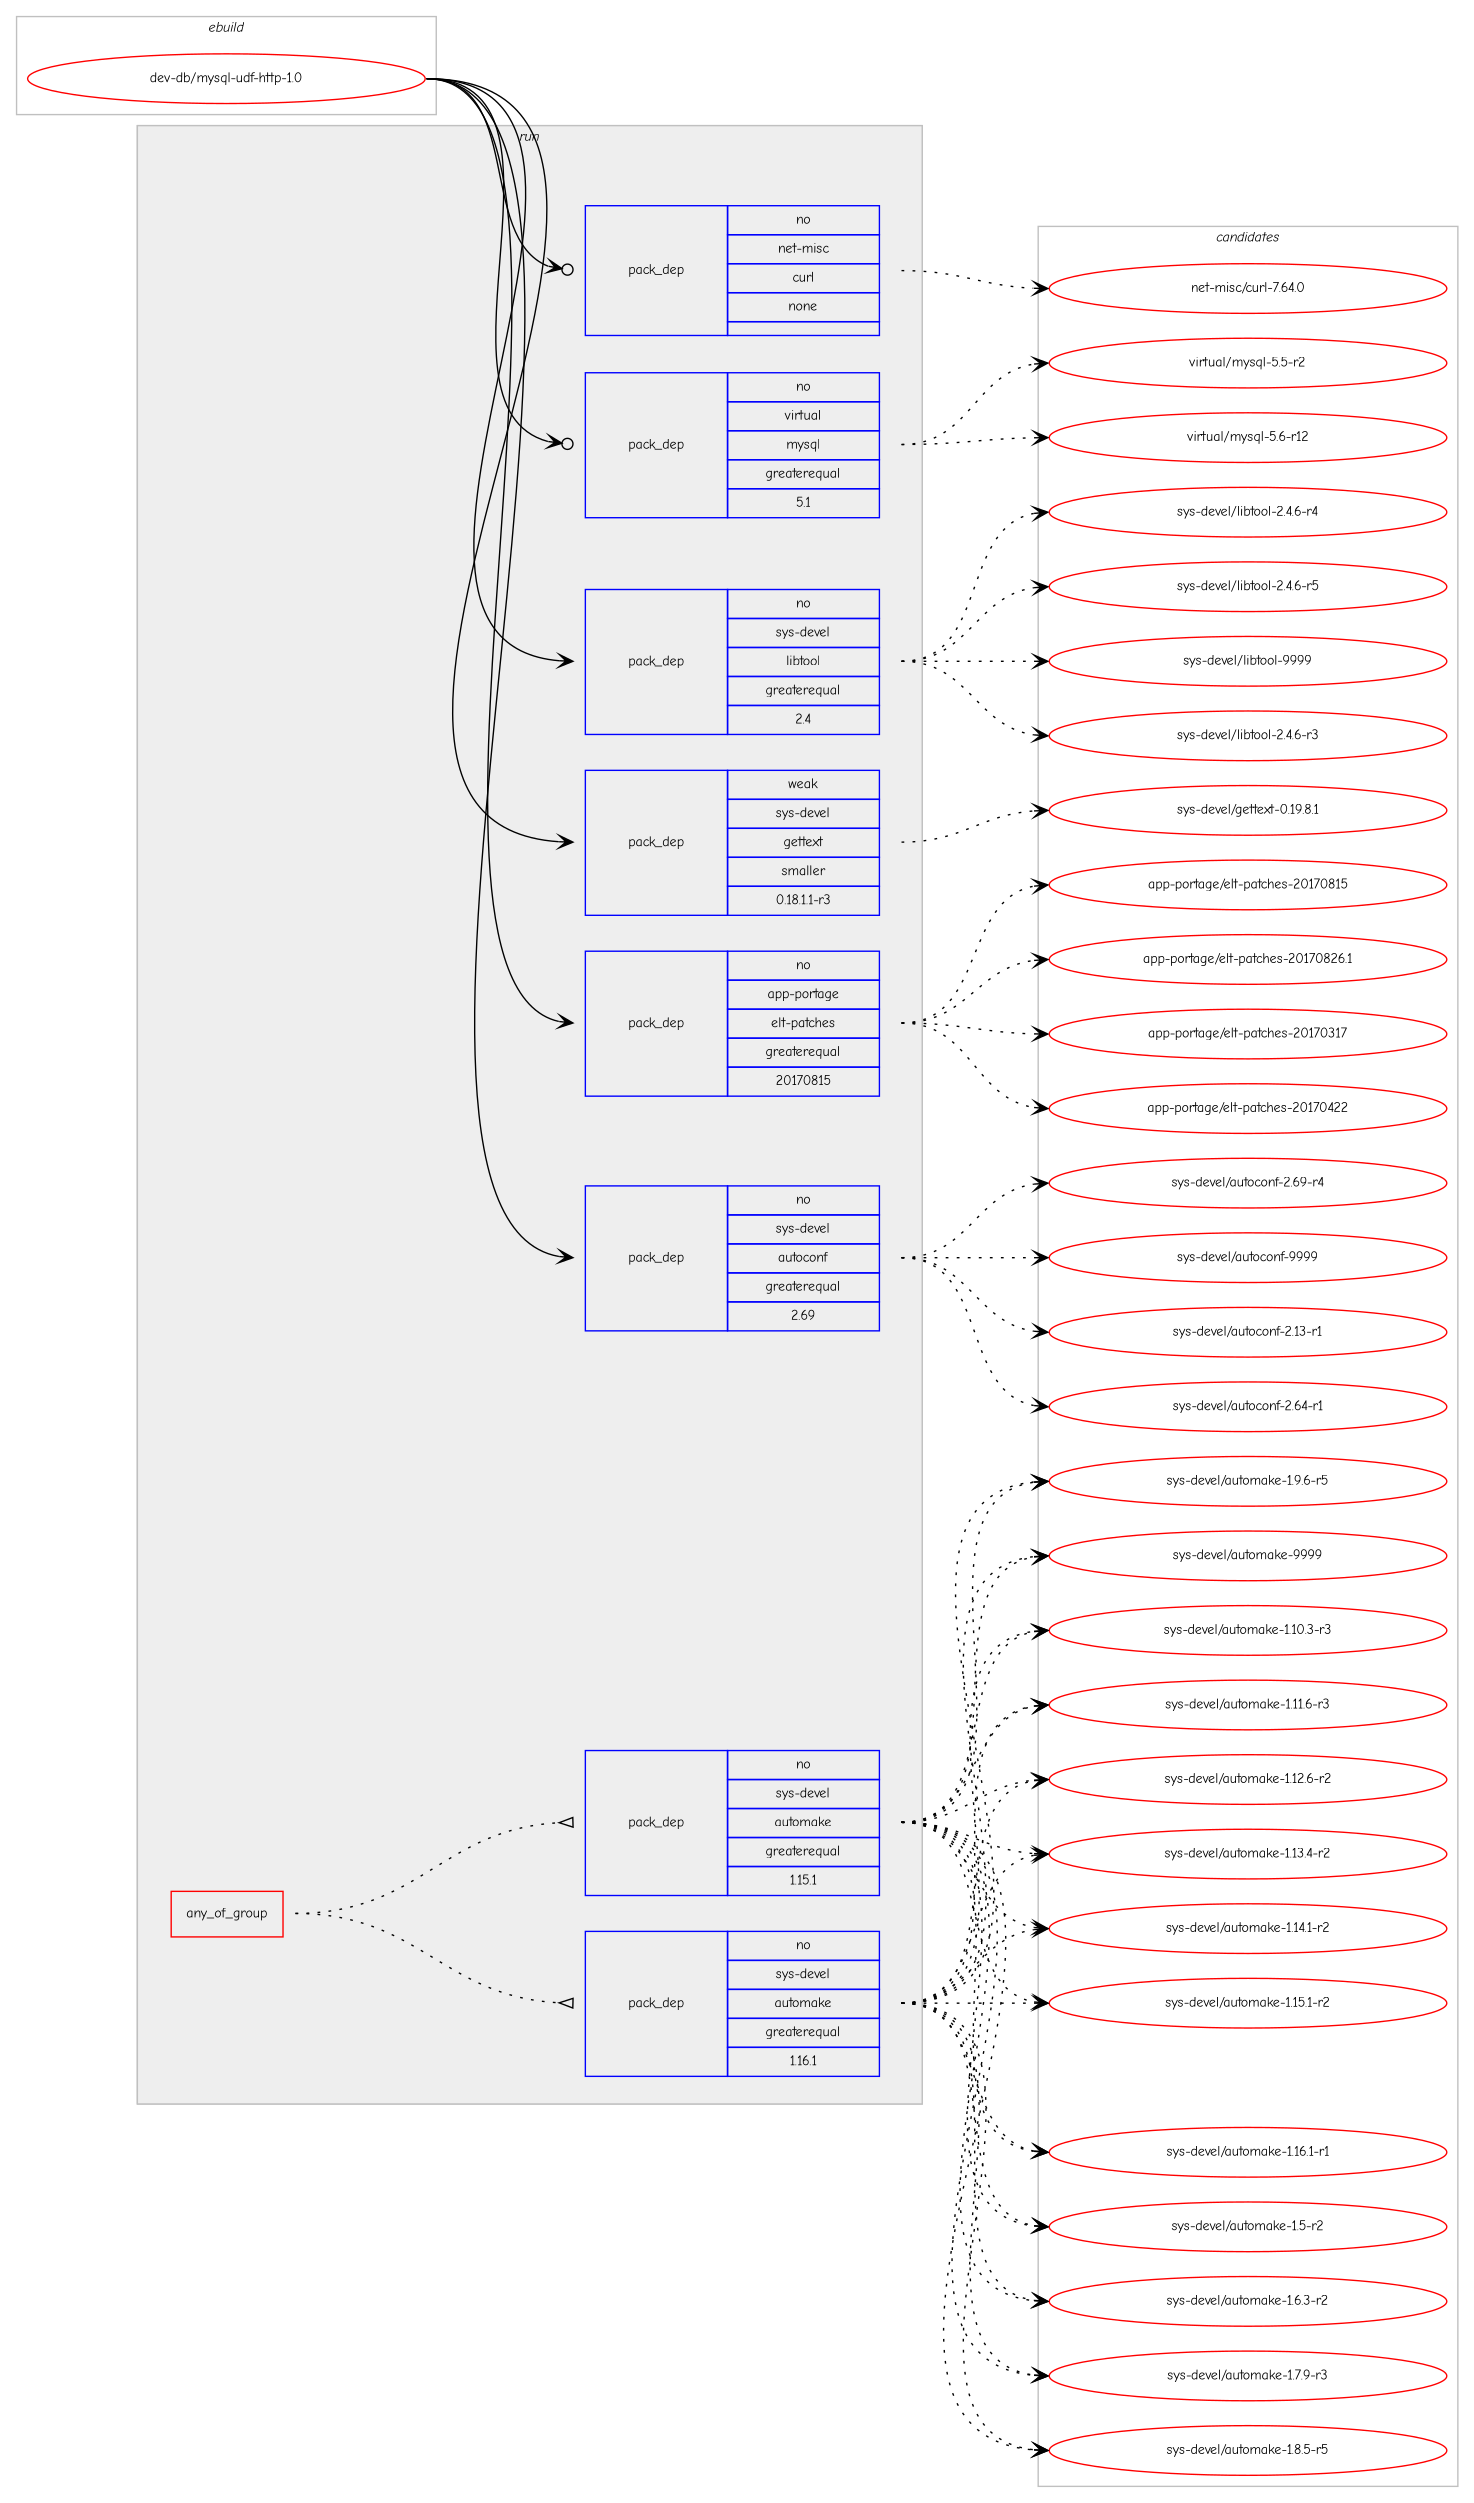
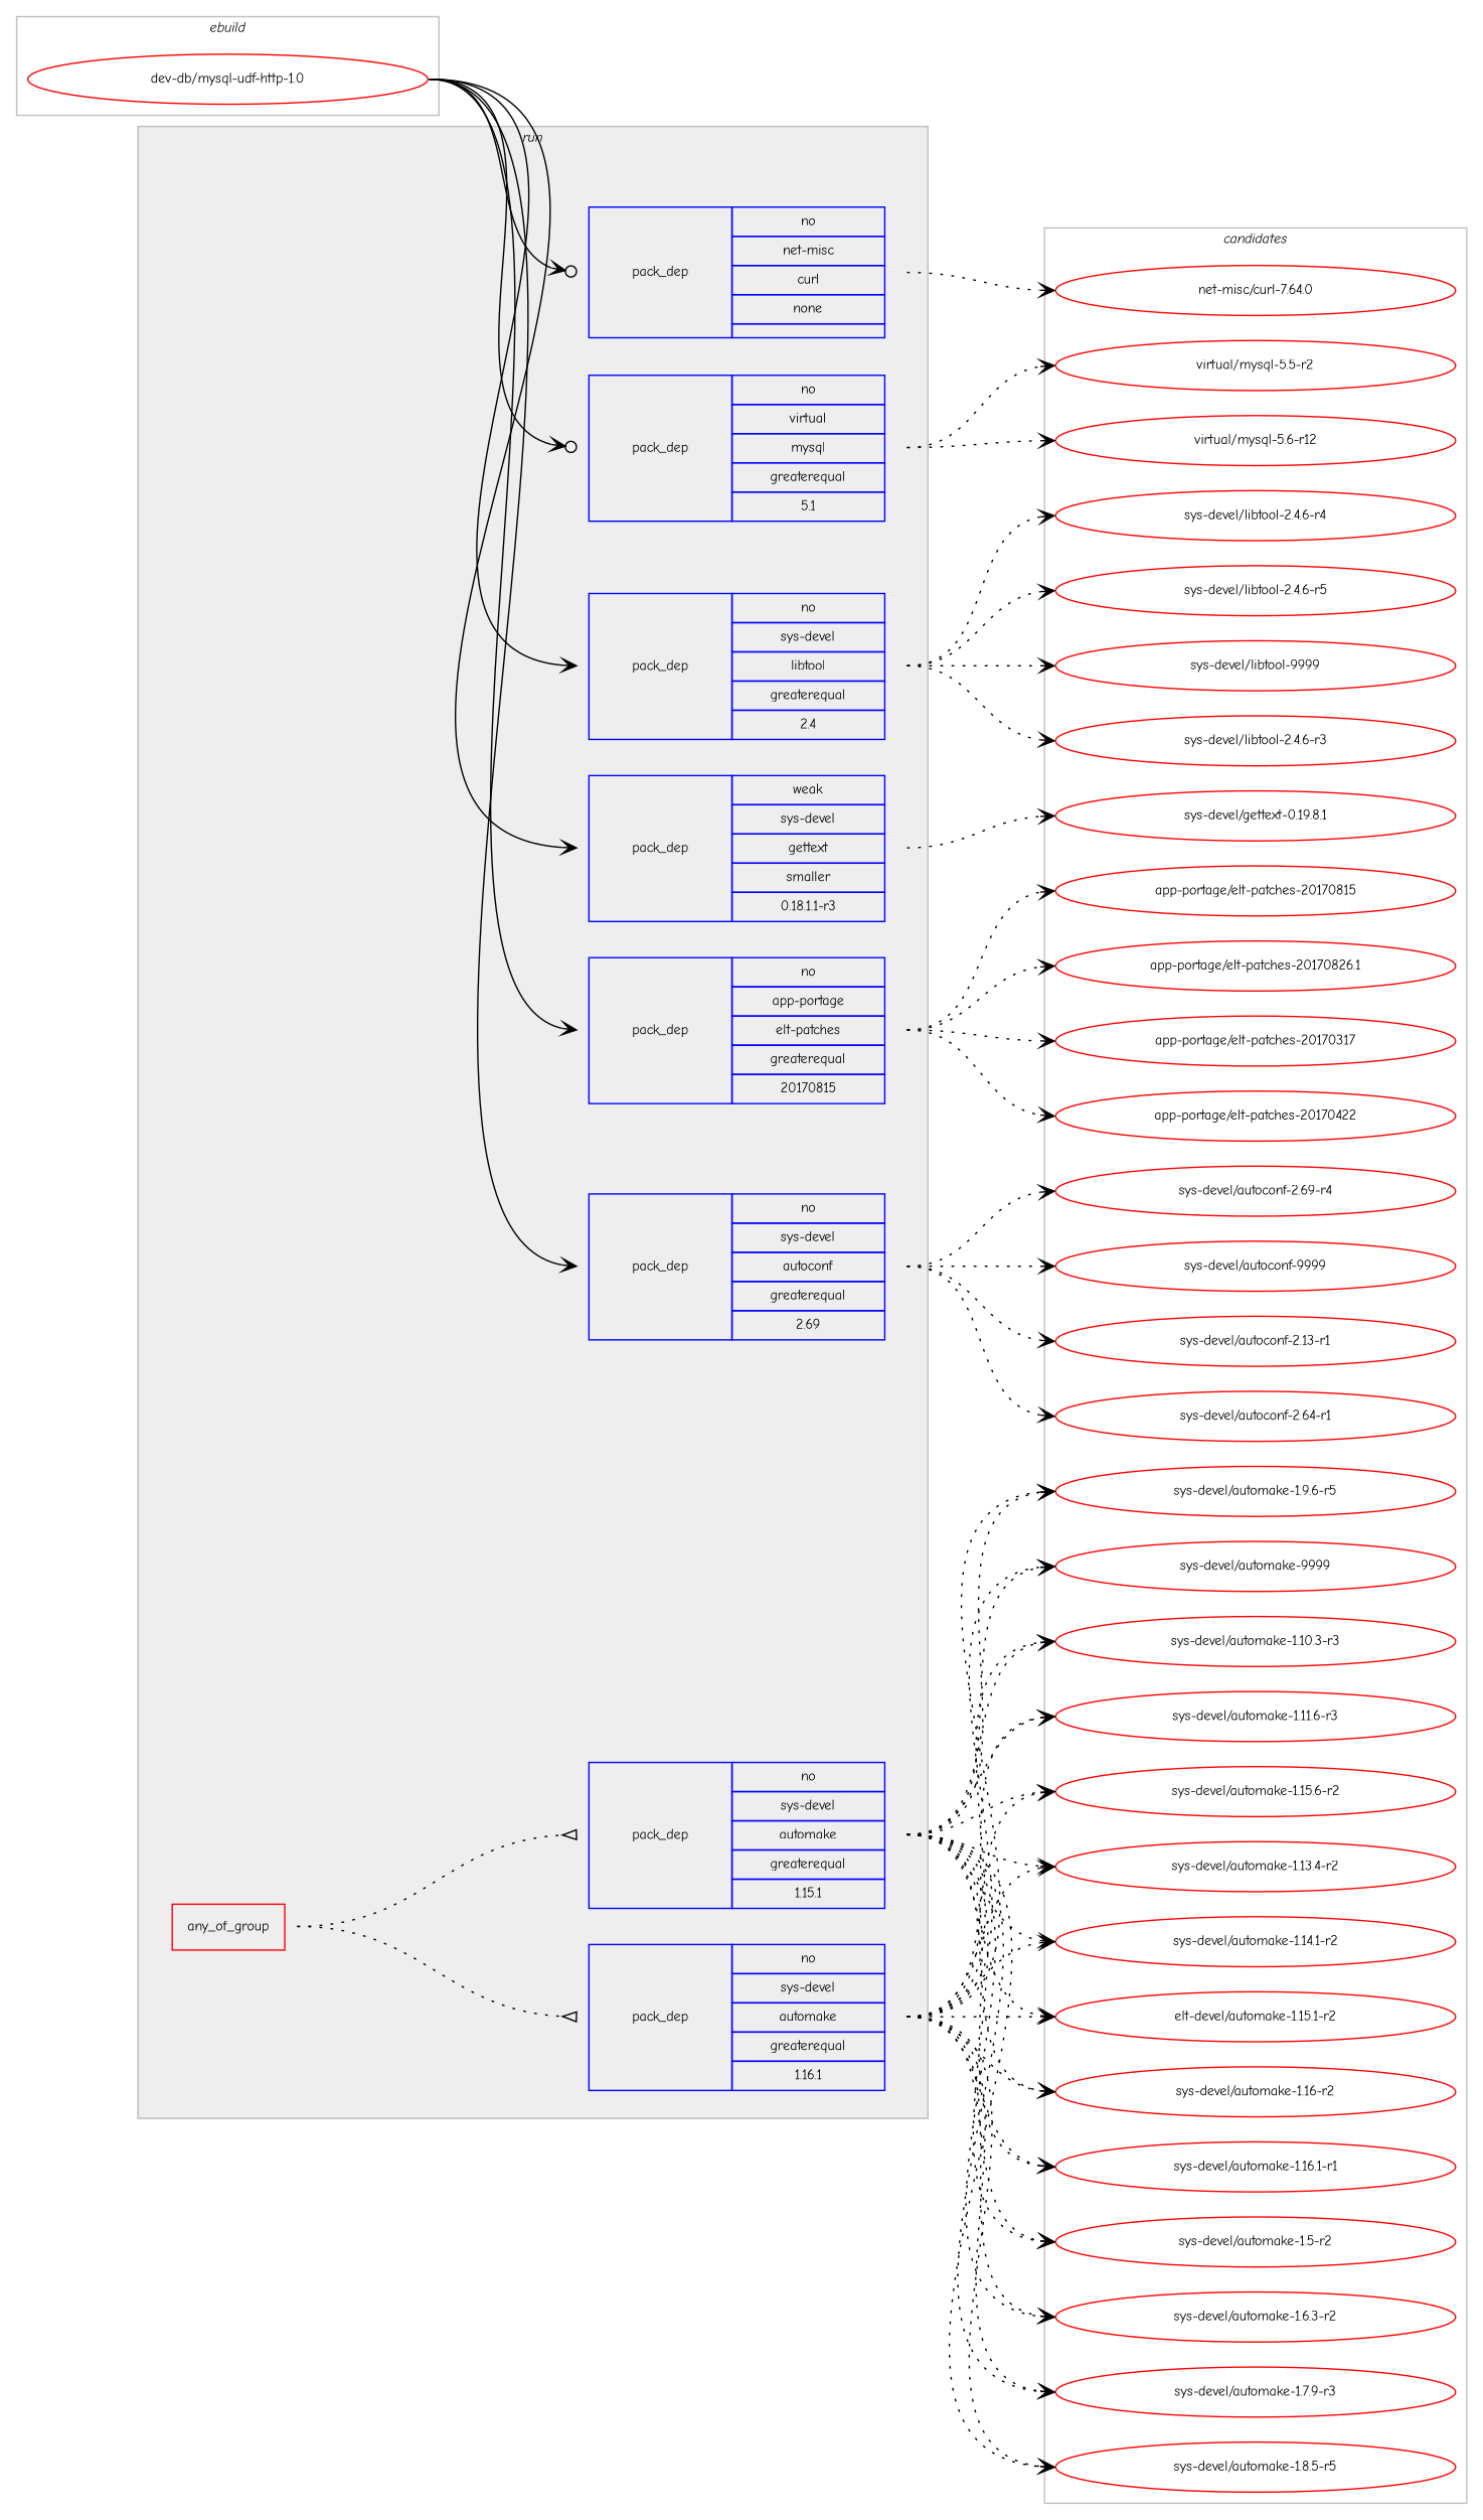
  digraph {
    compound=true
    concentrate=true
    fontname="Comic Neue"
    fontsize=10
    newrank=true
    rankdir=LR
    ranksep=1.5
    node [color=red fontname="Comic Neue" fontsize=10]
    edge [arrowhead=vee fontname="Comic Neue" headport=w style=dotted tailport=e weight=100]
    n1 [label="dev-db/mysql-udf-http-1.0" width=4]
    n2 [color=blue label=<<TABLE BORDER="0" CELLBORDER="1" CELLSPACING="0" CELLPADDING="4" WIDTH="220"><TR><TD ROWSPAN="6" CELLPADDING="30">pack_dep</TD></TR><TR><TD WIDTH="110">no</TD></TR><TR><TD>sys-devel</TD></TR><TR><TD>automake</TD></TR><TR><TD>greaterequal</TD></TR><TR><TD>1.16.1</TD></TR></TABLE>> shape=none]
    n3 [color=blue label=<<TABLE BORDER="0" CELLBORDER="1" CELLSPACING="0" CELLPADDING="4" WIDTH="220"><TR><TD ROWSPAN="6" CELLPADDING="30">pack_dep</TD></TR><TR><TD WIDTH="110">no</TD></TR><TR><TD>sys-devel</TD></TR><TR><TD>automake</TD></TR><TR><TD>greaterequal</TD></TR><TR><TD>1.15.1</TD></TR></TABLE>> shape=none]
    n4 [label=<<TABLE BORDER="0" CELLBORDER="1" CELLSPACING="0" CELLPADDING="4"><TR><TD CELLPADDING="10">any_of_group</TD></TR></TABLE>> shape=none]
    n5 [color=blue label=<<TABLE BORDER="0" CELLBORDER="1" CELLSPACING="0" CELLPADDING="4" WIDTH="220"><TR><TD ROWSPAN="6" CELLPADDING="30">pack_dep</TD></TR><TR><TD WIDTH="110">no</TD></TR><TR><TD>app-portage</TD></TR><TR><TD>elt-patches</TD></TR><TR><TD>greaterequal</TD></TR><TR><TD>20170815</TD></TR></TABLE>> shape=none]
    n6 [color=blue label=<<TABLE BORDER="0" CELLBORDER="1" CELLSPACING="0" CELLPADDING="4" WIDTH="220"><TR><TD ROWSPAN="6" CELLPADDING="30">pack_dep</TD></TR><TR><TD WIDTH="110">no</TD></TR><TR><TD>sys-devel</TD></TR><TR><TD>autoconf</TD></TR><TR><TD>greaterequal</TD></TR><TR><TD>2.69</TD></TR></TABLE>> shape=none]
    n7 [color=blue label=<<TABLE BORDER="0" CELLBORDER="1" CELLSPACING="0" CELLPADDING="4" WIDTH="220"><TR><TD ROWSPAN="6" CELLPADDING="30">pack_dep</TD></TR><TR><TD WIDTH="110">no</TD></TR><TR><TD>sys-devel</TD></TR><TR><TD>libtool</TD></TR><TR><TD>greaterequal</TD></TR><TR><TD>2.4</TD></TR></TABLE>> shape=none]
    n8 [color=blue label=<<TABLE BORDER="0" CELLBORDER="1" CELLSPACING="0" CELLPADDING="4" WIDTH="220"><TR><TD ROWSPAN="6" CELLPADDING="30">pack_dep</TD></TR><TR><TD WIDTH="110">weak</TD></TR><TR><TD>sys-devel</TD></TR><TR><TD>gettext</TD></TR><TR><TD>smaller</TD></TR><TR><TD>0.18.1.1-r3</TD></TR></TABLE>> shape=none]
    n9 [color=blue label=<<TABLE BORDER="0" CELLBORDER="1" CELLSPACING="0" CELLPADDING="4" WIDTH="220"><TR><TD ROWSPAN="6" CELLPADDING="30">pack_dep</TD></TR><TR><TD WIDTH="110">no</TD></TR><TR><TD>net-misc</TD></TR><TR><TD>curl</TD></TR><TR><TD>none</TD></TR><TR><TD></TD></TR></TABLE>> shape=none]
    n10 [color=blue label=<<TABLE BORDER="0" CELLBORDER="1" CELLSPACING="0" CELLPADDING="4" WIDTH="220"><TR><TD ROWSPAN="6" CELLPADDING="30">pack_dep</TD></TR><TR><TD WIDTH="110">no</TD></TR><TR><TD>virtual</TD></TR><TR><TD>mysql</TD></TR><TR><TD>greaterequal</TD></TR><TR><TD>5.1</TD></TR></TABLE>> shape=none]
    n11 [label="sys-devel/automake-1.10.3-r3" width=4]
    n12 [label="sys-devel/automake-1.11.6-r3" width=4]
-   n13 [label="sys-devel/automake-1.12.6-r2" width=4]
+   n13 [label="sys-devel/automake-1.15.6-r2" width=4]
    n14 [label="sys-devel/automake-1.13.4-r2" width=4]
    n15 [label="sys-devel/automake-1.14.1-r2" width=4]
-   n16 [label="sys-devel/automake-1.15.1-r2" width=4]
+   n16 [label="elt-devel/automake-1.15.1-r2" width=4]
+   n17 [label="sys-devel/automake-1.16-r2" width=4]
    n18 [label="sys-devel/automake-1.16.1-r1" width=4]
    n19 [label="sys-devel/automake-1.5-r2" width=4]
    n20 [label="sys-devel/automake-1.6.3-r2" width=4]
    n21 [label="sys-devel/automake-1.7.9-r3" width=4]
    n22 [label="sys-devel/automake-1.8.5-r5" width=4]
    n23 [label="sys-devel/automake-1.9.6-r5" width=4]
    n24 [label="sys-devel/automake-9999" width=4]
    n25 [label="app-portage/elt-patches-20170317" width=4]
    n26 [label="app-portage/elt-patches-20170422" width=4]
    n27 [label="app-portage/elt-patches-20170815" width=4]
    n28 [label="app-portage/elt-patches-20170826.1" width=4]
    n29 [label="sys-devel/autoconf-2.13-r1" width=4]
    n30 [label="sys-devel/autoconf-2.64-r1" width=4]
    n31 [label="sys-devel/autoconf-2.69-r4" width=4]
    n32 [label="sys-devel/autoconf-9999" width=4]
    n33 [label="sys-devel/libtool-2.4.6-r3" width=4]
    n34 [label="sys-devel/libtool-2.4.6-r4" width=4]
    n35 [label="sys-devel/libtool-2.4.6-r5" width=4]
    n36 [label="sys-devel/libtool-9999" width=4]
    n37 [label="sys-devel/gettext-0.19.8.1" width=4]
    n38 [label="net-misc/curl-7.64.0" width=4]
    n39 [label="virtual/mysql-5.5-r2" width=4]
    n40 [label="virtual/mysql-5.6-r12" width=4]
    subgraph cluster_1 {
      color=gray
      label=<<i>ebuild</i>>
      rank=same
      n1
    }
    subgraph cluster_2 {
      color=gray
      label=<<i>dependencies</i>>
      subgraph cluster_3 {
        color=gray
        fillcolor="#eeeeee"
        label=<<i>compile</i>>
        style=filled
        subgraph sub_4 {
          color=gray
          fillcolor="#eeeeee"
          label=<<i>compile</i>>
          style=filled
          n4
          subgraph sub_5 {
            color=gray
            fillcolor="#eeeeee"
            label=<<i>compile</i>>
            style=filled
            n2
          }
          subgraph sub_6 {
            color=gray
            fillcolor="#eeeeee"
            label=<<i>compile</i>>
            style=filled
            n3
          }
        }
        subgraph sub_7 {
          color=gray
          fillcolor="#eeeeee"
          label=<<i>compile</i>>
          style=filled
          n5
        }
        subgraph sub_8 {
          color=gray
          fillcolor="#eeeeee"
          label=<<i>compile</i>>
          style=filled
          n6
        }
        subgraph sub_9 {
          color=gray
          fillcolor="#eeeeee"
          label=<<i>compile</i>>
          style=filled
          n7
        }
        subgraph sub_10 {
          color=gray
          fillcolor="#eeeeee"
          label=<<i>compile</i>>
          style=filled
          n8
        }
      }
      subgraph cluster_11 {
        color=gray
        fillcolor="#eeeeee"
        label=<<i>compile and run</i>>
        style=filled
        subgraph sub_12 {
          color=gray
          fillcolor="#eeeeee"
          label=<<i>compile and run</i>>
          style=filled
          n9
        }
        subgraph sub_13 {
          color=gray
          fillcolor="#eeeeee"
          label=<<i>compile and run</i>>
          style=filled
          n10
        }
      }
      subgraph cluster_14 {
        color=gray
        fillcolor="#eeeeee"
        label=<<i>run</i>>
        style=filled
      }
    }
    subgraph cluster_15 {
      color=gray
      label=<<i>candidates</i>>
      rank=same
      subgraph sub_16 {
        color=black
        label=<<i>candidates</i>>
        nodesep=1
        rank=same
        n11
        n12
        n13
        n14
        n15
        n16
+       n17
        n18
        n19
        n20
        n21
        n22
        n23
        n24
      }
      subgraph sub_17 {
        color=black
        label=<<i>candidates</i>>
        nodesep=1
        rank=same
        n11
        n12
        n13
        n14
        n15
        n16
+       n17
        n18
        n19
        n20
        n21
        n22
        n23
        n24
      }
      subgraph sub_18 {
        color=black
        label=<<i>candidates</i>>
        nodesep=1
        rank=same
        n25
        n26
        n27
        n28
      }
      subgraph sub_19 {
        color=black
        label=<<i>candidates</i>>
        nodesep=1
        rank=same
        n29
        n30
        n31
        n32
      }
      subgraph sub_20 {
        color=black
        label=<<i>candidates</i>>
        nodesep=1
        rank=same
        n33
        n34
        n35
        n36
      }
      subgraph sub_21 {
        color=black
        label=<<i>candidates</i>>
        nodesep=1
        rank=same
        n37
      }
      subgraph sub_22 {
        color=black
        label=<<i>candidates</i>>
        nodesep=1
        rank=same
        n38
      }
      subgraph sub_23 {
        color=black
        label=<<i>candidates</i>>
        nodesep=1
        rank=same
        n39
        n40
      }
    }
    n1 -> n5 [style=solid weight=20]
    n1 -> n6 [style=solid weight=20]
    n1 -> n7 [style=solid weight=20]
    n1 -> n8 [style=solid weight=20]
    n1 -> n9 [arrowhead=odotvee style=solid weight=20]
    n1 -> n10 [arrowhead=odotvee style=solid weight=20]
    n2 -> n11
    n2 -> n12
    n2 -> n13
    n2 -> n14
    n2 -> n15
    n2 -> n16
+   n2 -> n17
    n2 -> n18
    n2 -> n19
    n2 -> n20
    n2 -> n21
    n2 -> n22
    n2 -> n23
    n2 -> n24
    n3 -> n11
    n3 -> n12
    n3 -> n13
    n3 -> n14
    n3 -> n15
    n3 -> n16
+   n3 -> n17
    n3 -> n18
    n3 -> n19
    n3 -> n20
    n3 -> n21
    n3 -> n22
    n3 -> n23
    n3 -> n24
    n4 -> n2 [arrowhead=oinv weight=20]
    n4 -> n3 [arrowhead=oinv weight=20]
    n5 -> n25
    n5 -> n26
    n5 -> n27
    n5 -> n28
    n6 -> n29
    n6 -> n30
    n6 -> n31
    n6 -> n32
    n7 -> n33
    n7 -> n34
    n7 -> n35
    n7 -> n36
    n8 -> n37
    n9 -> n38
    n10 -> n39
    n10 -> n40
  }
